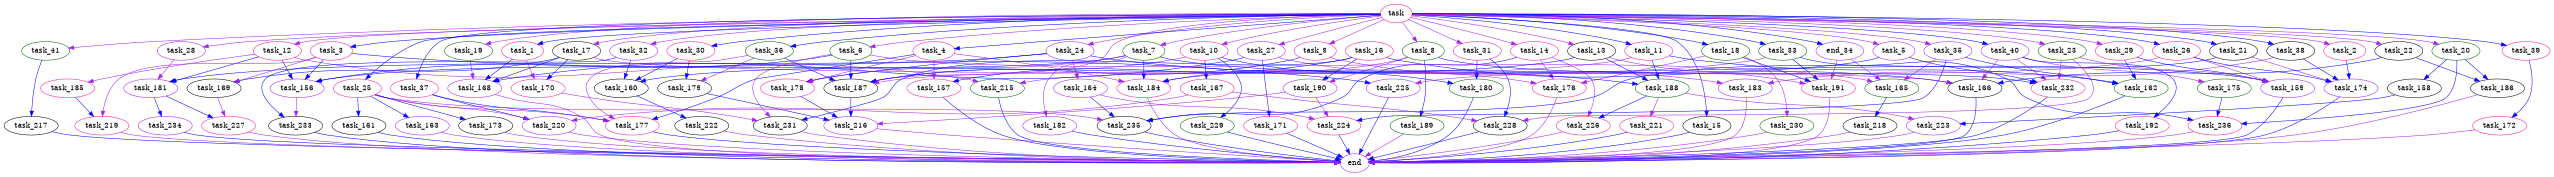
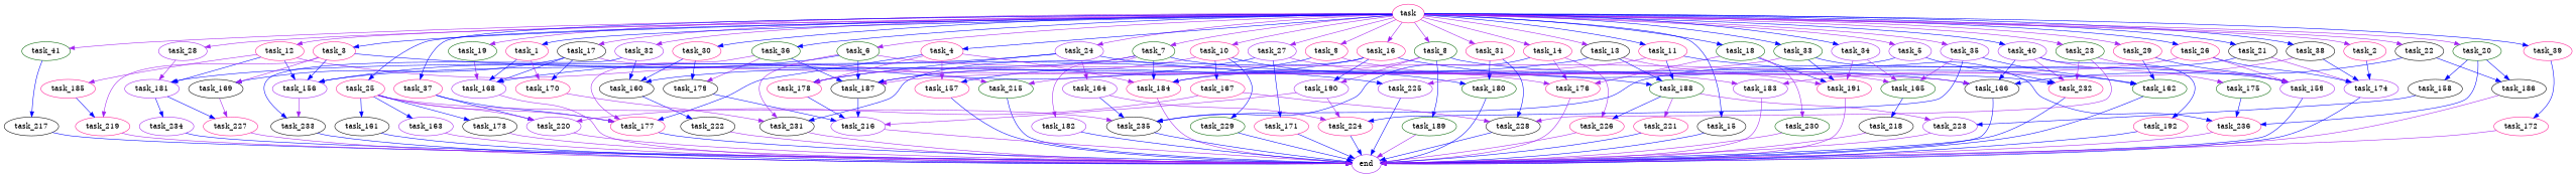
  digraph {
    node [color=deeppink]
    edge [color=blue]
    task_217 [color=black]
    end [color=purple]
    task_215 [color=darkgreen]
    task_12
    task_181 [color=purple]
    task_185
    task_156 [color=purple]
    task_234 [color=purple]
    task_227
    task_219
    task_233 [color=black]
    task_160 [color=black]
    task_222 [color=black]
    task_36 [color=darkgreen]
    task_177
    task_179 [color=black]
    task_187 [color=black]
    task_216 [color=purple]
    task_19 [color=darkgreen]
    task_168 [color=purple]
    task_180 [color=darkgreen]
    n22 [label=task]
    task_10
    task_18 [color=darkgreen]
    task_33 [color=darkgreen]
    task_8 [color=darkgreen]
    task_15 [color=black]
    task_5 [color=purple]
    task_27 [color=purple]
    task_14
    task_21 [color=black]
    task_38 [color=black]
    task_16
    task_30
    task_7 [color=darkgreen]
    task_24 [color=purple]
    task_26
    task_39
    task_17 [color=black]
    task_31
    task_40 [color=purple]
    task_2
    task_41 [color=darkgreen]
    task_35 [color=purple]
    task_3
    task_22 [color=black]
    task_29
    task_28 [color=purple]
    task_23 [color=darkgreen]
    task_6 [color=darkgreen]
    task_32 [color=purple]
    task_20 [color=darkgreen]
    task_9
    task_37
    task_1
    task_4
-   task_34 [color=purple label=end_34]
+   task_34 [color=purple]
    task_25
    task_13 [color=black]
    task_11
    task_167
    task_229 [color=darkgreen]
    task_191
    task_230 [color=darkgreen]
    task_176
    task_236
    task_189 [color=darkgreen]
    task_232
    task_184
    task_190 [color=purple]
    task_171
    task_235 [color=black]
    task_226
    task_174 [color=purple]
    task_183 [color=purple]
    task_231 [color=black]
    task_166 [color=black]
    task_157
    task_159 [color=purple]
    task_182 [color=purple]
    task_178
    task_164 [color=purple]
    task_188 [color=darkgreen]
    task_225 [color=purple]
    task_172
    task_169 [color=black]
    task_170
    task_228 [color=black]
    task_175 [color=darkgreen]
    task_192
    task_224
    task_165 [color=darkgreen]
    task_162 [color=darkgreen]
    task_186 [color=black]
    task_158 [color=black]
    task_220 [color=purple]
    task_161 [color=black]
    task_163 [color=purple]
    task_173 [color=black]
    task_218 [color=black]
    task_221
    task_223 [color=purple]
    task_217 -> end
    task_215 -> end
    task_12 -> task_215 [color=purple]
    task_12 -> task_181
    task_12 -> task_185 [color=purple]
    task_12 -> task_156
    task_181 -> task_234
    task_181 -> task_227
    task_185 -> task_219
    task_156 -> task_233 [color=purple]
    task_234 -> end
    task_227 -> end [color=purple]
    task_219 -> end [color=purple]
    task_233 -> end
    task_160 -> task_222
    task_222 -> end [color=purple]
    task_36 -> task_177 [color=purple]
    task_36 -> task_179 [color=purple]
    task_36 -> task_187
    task_177 -> end
    task_179 -> task_216
    task_187 -> task_216
    task_216 -> end [color=purple]
    task_19 -> task_168 [color=purple]
    task_168 -> end [color=purple]
    task_180 -> end
    n22 -> task_12 [color=purple]
    n22 -> task_36
    n22 -> task_19 [color=purple]
    n22 -> task_10 [color=purple]
    n22 -> task_18
    n22 -> task_33
    n22 -> task_8 [color=purple]
    n22 -> task_15
    n22 -> task_5 [color=purple]
    n22 -> task_27 [color=purple]
    n22 -> task_14 [color=purple]
    n22 -> task_21
    n22 -> task_38
-   n22 -> task_187 [color=purple]
+   n22 -> task_16 [color=purple]
    n22 -> task_30
    n22 -> task_7 [color=purple]
    n22 -> task_24 [color=purple]
    n22 -> task_26
    n22 -> task_39
    n22 -> task_17 [color=purple]
    n22 -> task_31 [color=purple]
    n22 -> task_40
    n22 -> task_2 [color=purple]
    n22 -> task_41 [color=purple]
    n22 -> task_35 [color=purple]
    n22 -> task_3
    n22 -> task_22 [color=purple]
    n22 -> task_29 [color=purple]
    n22 -> task_28 [color=purple]
    n22 -> task_23 [color=purple]
    n22 -> task_6 [color=purple]
    n22 -> task_32 [color=purple]
    n22 -> task_20 [color=purple]
    n22 -> task_9 [color=purple]
    n22 -> task_37
    n22 -> task_1
    n22 -> task_4
    n22 -> task_34
    n22 -> task_25
    n22 -> task_13 [color=purple]
    n22 -> task_11
    task_10 -> task_187 [color=purple]
    task_10 -> task_180
    task_10 -> task_167
    task_10 -> task_229
    task_18 -> task_191
    task_18 -> task_230 [color=purple]
    task_18 -> task_176 [color=purple]
    task_33 -> task_215 [color=purple]
    task_33 -> task_191
    task_33 -> task_236
    task_8 -> task_189
    task_8 -> task_232
    task_8 -> task_184 [color=purple]
    task_8 -> task_190 [color=purple]
    task_15 -> end
    task_5 -> task_232
    task_5 -> task_184
    task_27 -> task_168
    task_27 -> task_176 [color=purple]
    task_27 -> task_171
    task_14 -> task_176 [color=purple]
    task_14 -> task_235
    task_14 -> task_226 [color=purple]
    task_21 -> task_235
    task_21 -> task_174 [color=purple]
    task_38 -> task_174
    task_38 -> task_183 [color=purple]
    task_16 -> task_190
    task_16 -> task_231
    task_16 -> task_166
    task_16 -> task_157
    task_30 -> task_160
    task_30 -> task_179
    task_7 -> task_156
    task_7 -> task_184
    task_7 -> task_159
    task_7 -> task_182 [color=purple]
    task_7 -> task_178 [color=purple]
    task_24 -> task_181
    task_24 -> task_178
    task_24 -> task_164 [color=purple]
    task_24 -> task_188
    task_26 -> task_174
    task_26 -> task_159 [color=purple]
    task_26 -> task_225 [color=purple]
    task_39 -> task_172
    task_17 -> task_168
    task_17 -> task_166 [color=purple]
    task_17 -> task_169
    task_17 -> task_170
    task_31 -> task_180
    task_31 -> task_228
    task_40 -> task_232 [color=purple]
-   task_40 -> task_166 [color=purple]
+   task_40 -> task_166
    task_40 -> task_175 [color=purple]
    task_40 -> task_192
    task_2 -> task_174
    task_41 -> task_217
    task_35 -> task_224
    task_35 -> task_165 [color=purple]
    task_35 -> task_162
    task_3 -> task_156
    task_3 -> task_219 [color=purple]
    task_3 -> task_225
    task_3 -> task_169 [color=purple]
    task_22 -> task_166
    task_22 -> task_186
    task_29 -> task_159
    task_29 -> task_162
    task_28 -> task_181 [color=purple]
    task_23 -> task_232 [color=purple]
    task_23 -> task_159 [color=purple]
    task_23 -> task_228 [color=purple]
    task_6 -> task_156
    task_6 -> task_187
    task_6 -> task_231 [color=purple]
    task_6 -> task_165 [color=purple]
    task_32 -> task_233
    task_32 -> task_160
    task_20 -> task_236
    task_20 -> task_186
    task_20 -> task_158
    task_9 -> task_187
    task_9 -> task_183 [color=purple]
    task_37 -> task_177
    task_37 -> task_220
    task_1 -> task_168
    task_1 -> task_170 [color=purple]
    task_4 -> task_177
    task_4 -> task_184 [color=purple]
    task_4 -> task_157 [color=purple]
    task_4 -> task_178 [color=purple]
    task_34 -> task_191 [color=purple]
    task_34 -> task_165 [color=purple]
    task_25 -> task_177 [color=purple]
    task_25 -> task_235 [color=purple]
    task_25 -> task_220 [color=purple]
    task_25 -> task_161
    task_25 -> task_163
    task_25 -> task_173
    task_13 -> task_160
    task_13 -> task_191 [color=purple]
    task_13 -> task_188
    task_11 -> task_187 [color=purple]
    task_11 -> task_188
    task_11 -> task_162
    task_167 -> task_228 [color=purple]
    task_167 -> task_220 [color=purple]
    task_229 -> end
    task_191 -> end [color=purple]
    task_230 -> end [color=purple]
    task_176 -> end [color=purple]
    task_236 -> end [color=purple]
    task_189 -> end [color=purple]
    task_232 -> end
    task_184 -> end [color=purple]
    task_190 -> task_216 [color=purple]
    task_190 -> task_224 [color=purple]
    task_171 -> end
    task_235 -> end
    task_226 -> end [color=purple]
    task_174 -> end
    task_183 -> end [color=purple]
    task_231 -> end [color=purple]
    task_166 -> end
    task_157 -> end
    task_159 -> end
    task_182 -> end
    task_178 -> task_216
    task_164 -> task_235
    task_164 -> task_224 [color=purple]
    task_188 -> task_226
    task_188 -> task_221 [color=purple]
    task_188 -> task_223 [color=purple]
    task_225 -> end
    task_172 -> end [color=purple]
    task_169 -> task_227 [color=purple]
    task_170 -> task_231 [color=purple]
    task_228 -> end
    task_175 -> task_236
    task_192 -> end
    task_224 -> end
    task_165 -> task_218
    task_162 -> end
    task_186 -> end [color=purple]
    task_158 -> task_223
    task_220 -> end [color=purple]
    task_161 -> end
    task_163 -> end [color=purple]
    task_173 -> end [color=purple]
    task_218 -> end [color=purple]
    task_221 -> end
    task_223 -> end [color=purple]
  }
